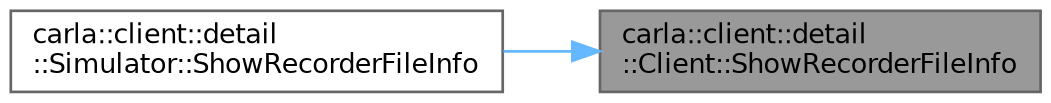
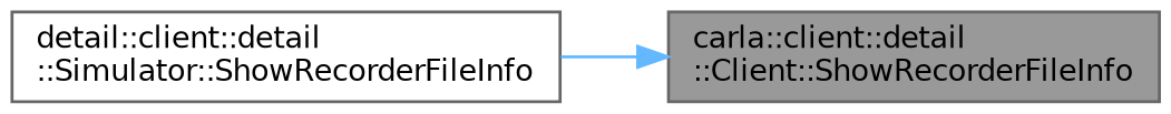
  digraph {
    rankdir=RL
    node [fontname=Helvetica fontsize=10 shape=box style=filled]
    n1 [color=gray40 fillcolor=grey60 fontcolor=black height=0.2 label="carla::client::detail\l::Client::ShowRecorderFileInfo" width=0.4]
-   n2 [color=grey40 fillcolor=white height=0.2 label="carla::client::detail\l::Simulator::ShowRecorderFileInfo" width=0.4]
+   n2 [color=grey40 fillcolor=white height=0.2 label="detail::client::detail\l::Simulator::ShowRecorderFileInfo" width=0.4]
    n1 -> n2 [color=steelblue1 dir=back fontname=Helvetica fontsize=10 labelfontname=Helvetica labelfontsize=10 style=solid]
  }
